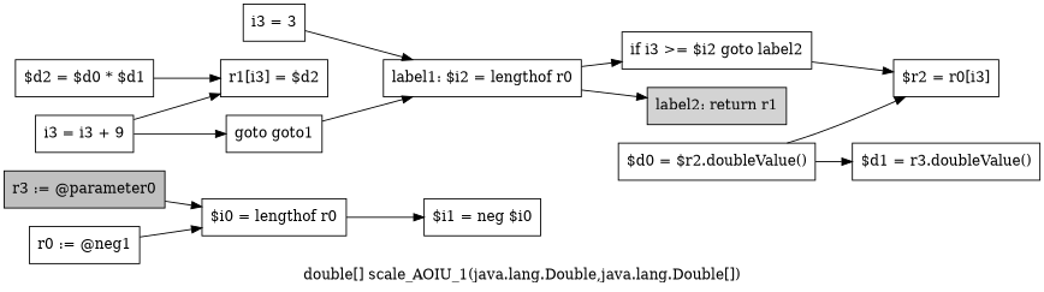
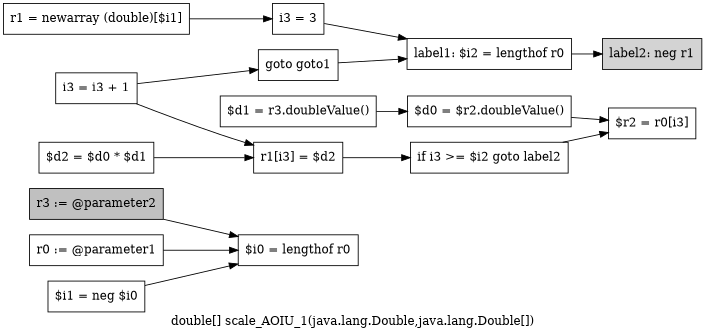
  digraph {
    label="double[] scale_AOIU_1(java.lang.Double,java.lang.Double[])"
    rankdir=LR
    node [shape=box]
-   n1 [fillcolor=gray label="r3 := @parameter0" style=filled]
+   n1 [fillcolor=gray label="r3 := @parameter2" style=filled]
    n2 [label="$i0 = lengthof r0"]
-   n3 [label="r0 := @neg1"]
+   n3 [label="r0 := @parameter1"]
    n4 [label="$i1 = neg $i0"]
+   n5 [label="r1 = newarray (double)[$i1]"]
    n6 [label="i3 = 3"]
    n7 [label="label1: $i2 = lengthof r0"]
    n8 [label="if i3 >= $i2 goto label2"]
-   n9 [fillcolor=lightgray label="label2: return r1" style=filled]
+   n9 [fillcolor=lightgray label="label2: neg r1" style=filled]
    n10 [label="$r2 = r0[i3]"]
    n11 [label="$d0 = $r2.doubleValue()"]
    n12 [label="$d1 = r3.doubleValue()"]
    n13 [label="$d2 = $d0 * $d1"]
    n14 [label="r1[i3] = $d2"]
-   n15 [label="i3 = i3 + 9"]
+   n15 [label="i3 = i3 + 1"]
    n16 [label="goto goto1"]
    n1 -> n2
-   n2 -> n4
+   n4 -> n2
    n3 -> n2
+   n5 -> n6
    n6 -> n7
-   n7 -> n8
+   n14 -> n8
    n7 -> n9
    n8 -> n10
    n11 -> n10
-   n11 -> n12
+   n12 -> n11
    n13 -> n14
    n15 -> n14
    n15 -> n16
    n16 -> n7
  }
